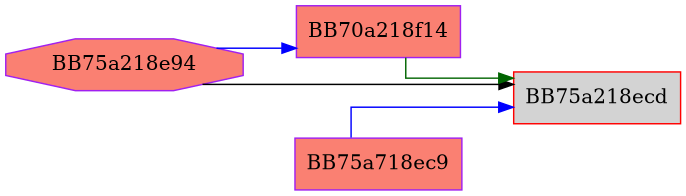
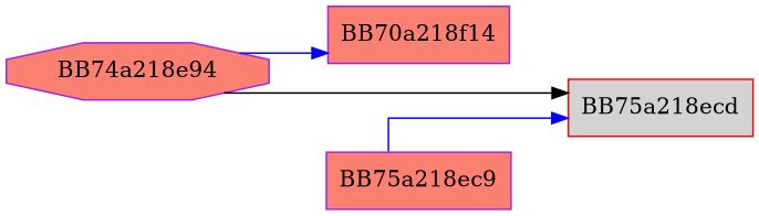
  digraph {
    rankdir=LR
    splines=ortho
    node [color=purple fillcolor=salmon shape=box style=filled]
    edge [color=blue]
-   BB75a218e94 [shape=octagon]
+   BB75a218e94 [shape=octagon label=BB74a218e94]
    n2 [label=BB70a218f14]
    BB75a218ecd [color=red fillcolor=lightgrey]
-   BB75a218ec9 [label=BB75a718ec9]
+   BB75a218ec9
    BB75a218e94 -> n2
    BB75a218e94 -> BB75a218ecd [color=black]
-   n2 -> BB75a218ecd [color=darkgreen]
    BB75a218ec9 -> BB75a218ecd
  }
